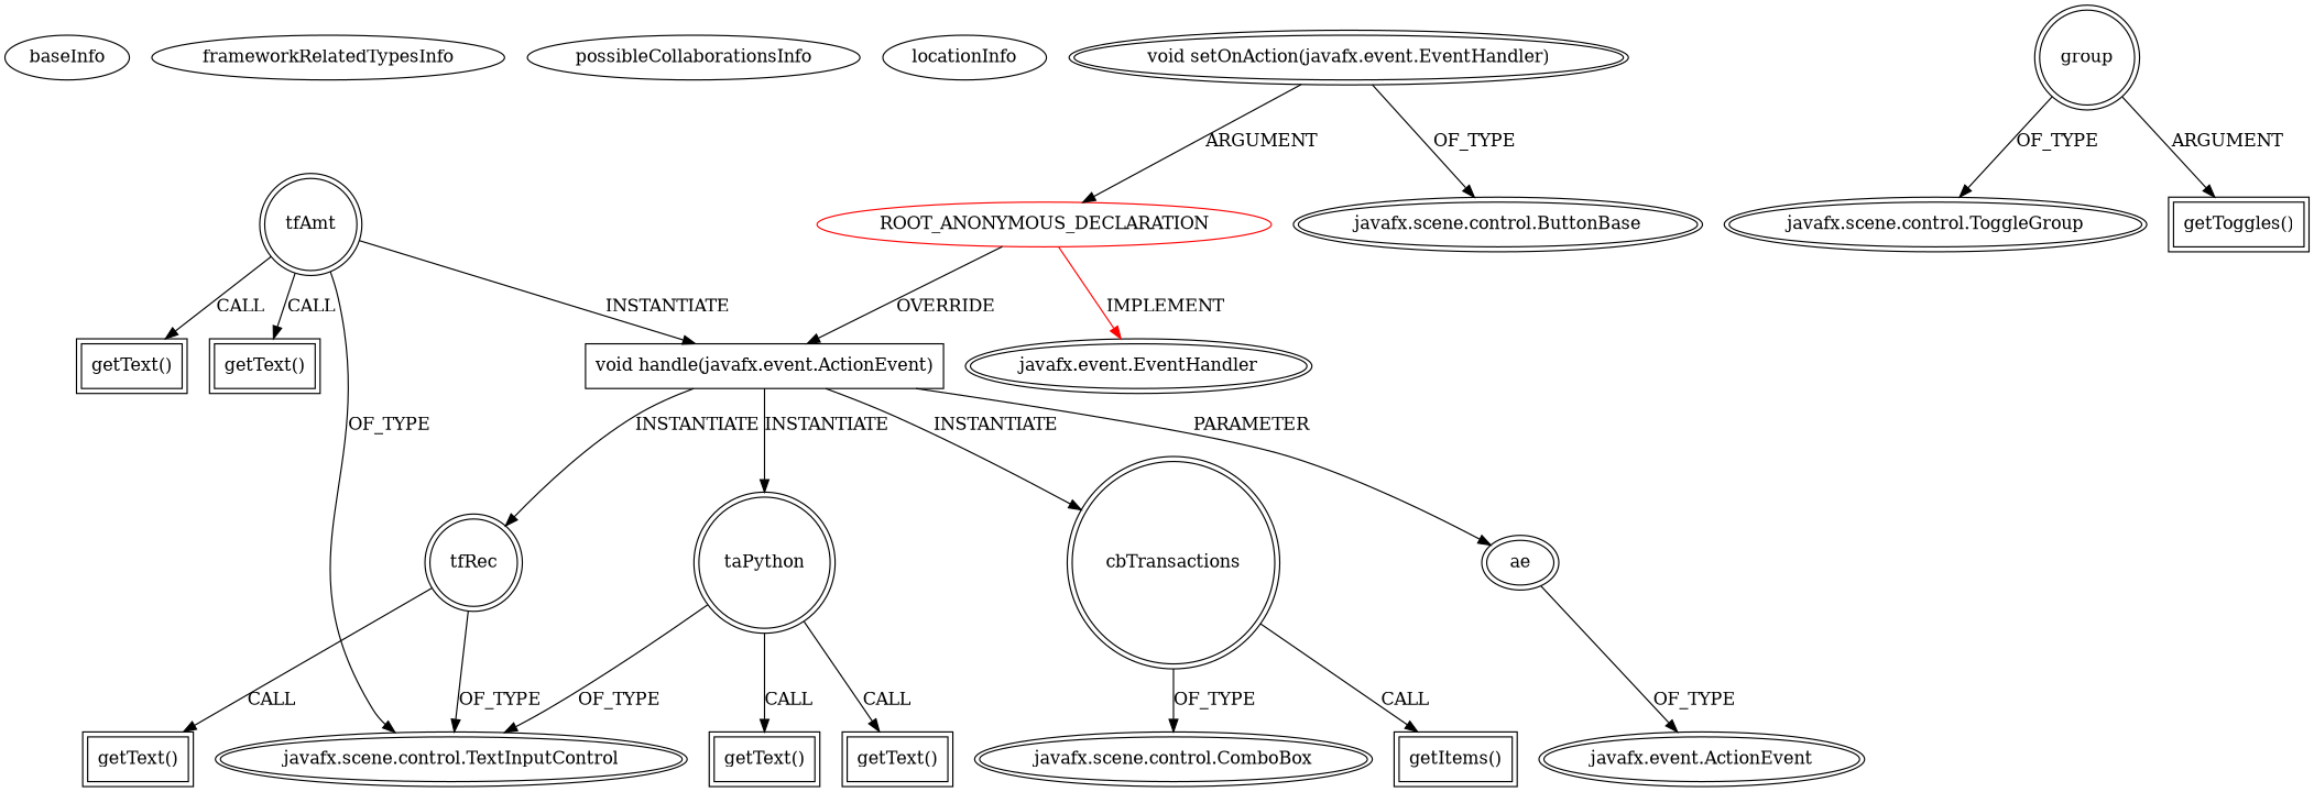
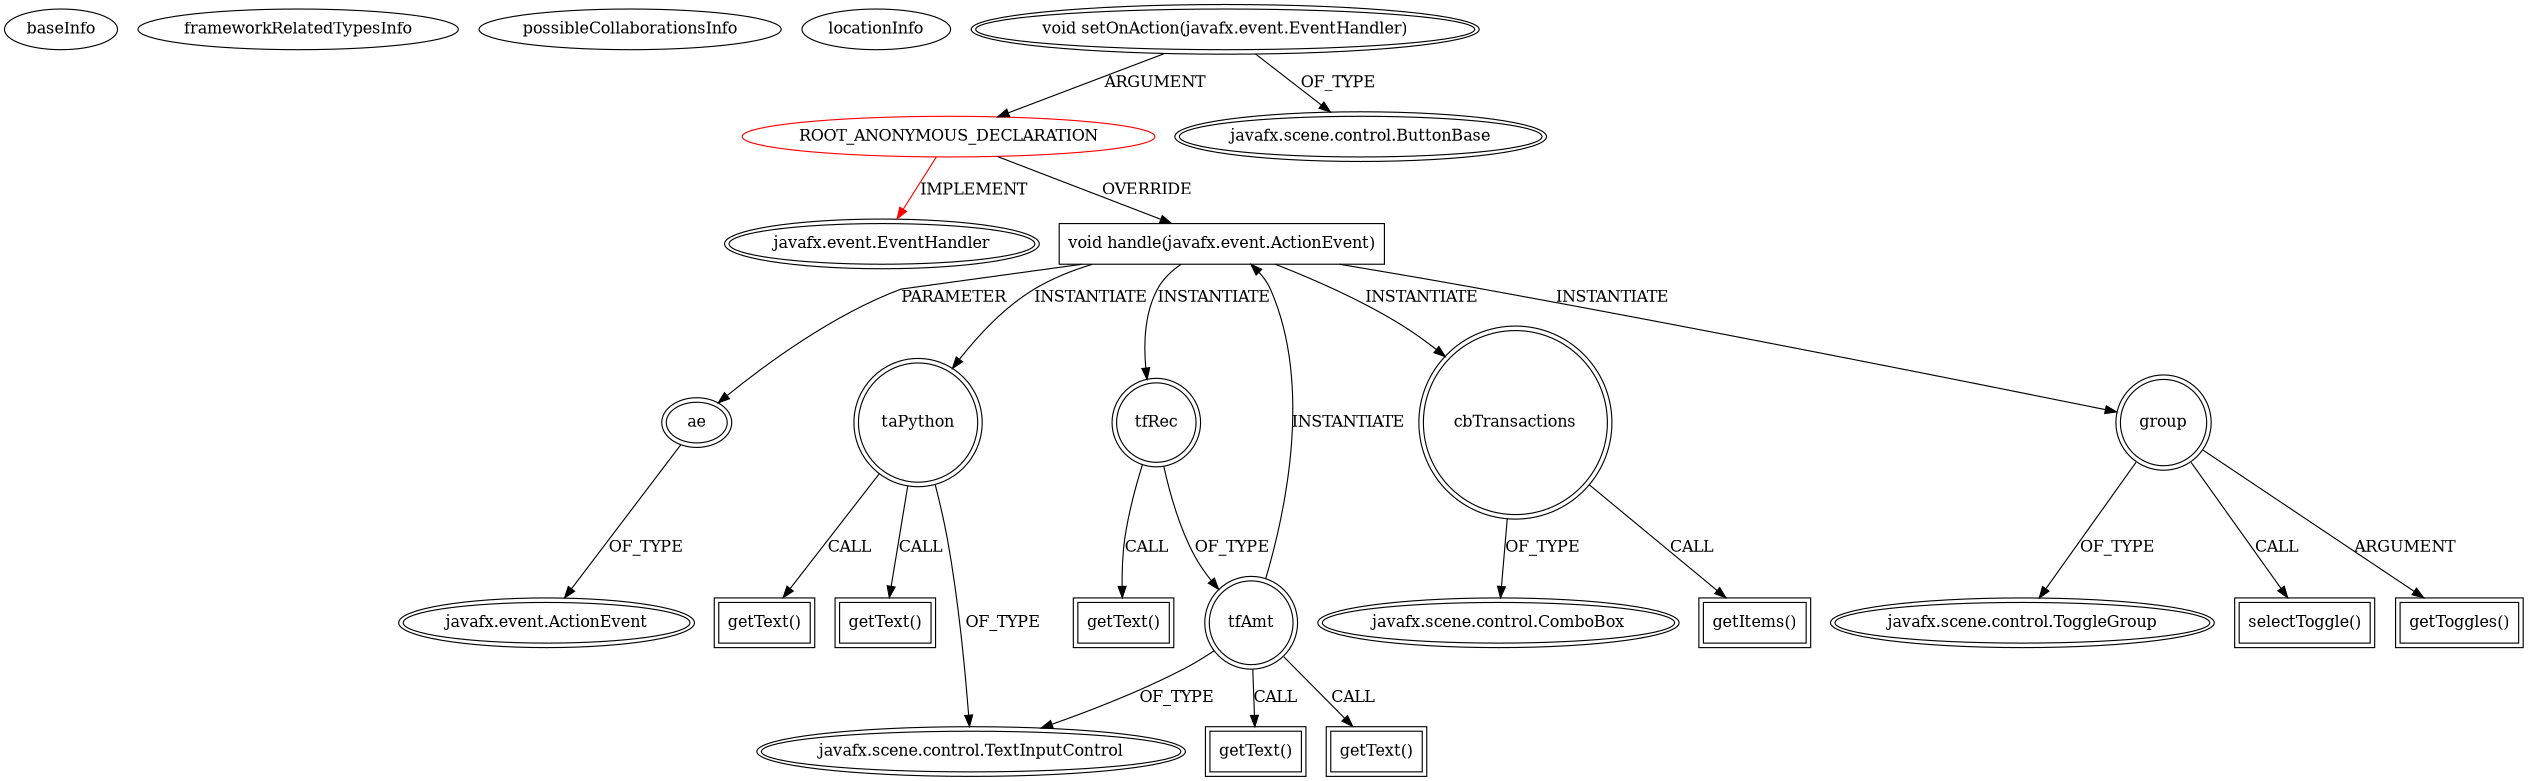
  digraph {
    node [isFrameworkType=true vertexType=INSIDE_CALL peripheries=2]
    baseInfo [category=extension_graph graphId=2608 isAnonymous=true possibleRelation=false isFrameworkType="" vertexType="" peripheries=""]
    frameworkRelatedTypesInfo [0="javafx.event.EventHandler" isFrameworkType="" vertexType="" peripheries=""]
    possibleCollaborationsInfo [isFrameworkType="" vertexType="" peripheries=""]
    locationInfo [contextSignature="void initGenerateForm()" filePath="/egordon-btcoracle/btcoracle-master/btcoracle/src/orclient/components/Home.java" graphId=2608 projectName="egordon-btcoracle" isFrameworkType="" vertexType="" peripheries=""]
    n5 [color=red isFrameworkType=false label=ROOT_ANONYMOUS_DECLARATION vertexType=ROOT_ANONYMOUS_DECLARATION peripheries=""]
    n6 [label="javafx.event.EventHandler" vertexType=FRAMEWORK_INTERFACE_TYPE]
    n7 [isFrameworkType=false label="void handle(javafx.event.ActionEvent)" shape=box vertexType=OVERRIDING_METHOD_DECLARATION peripheries=""]
    n8 [label=ae vertexType=PARAMETER_DECLARATION]
    n9 [label=tfRec shape=circle vertexType=VARIABLE_EXPRESION]
    n10 [label=taPython shape=circle vertexType=VARIABLE_EXPRESION]
    n11 [label=cbTransactions shape=circle vertexType=VARIABLE_EXPRESION]
    n12 [label=group shape=circle vertexType=VARIABLE_EXPRESION]
    n13 [label="void setOnAction(javafx.event.EventHandler)" vertexType=OUTSIDE_CALL]
    n14 [label="javafx.scene.control.ButtonBase" vertexType=FRAMEWORK_CLASS_TYPE]
    n15 [label="javafx.event.ActionEvent" vertexType=FRAMEWORK_CLASS_TYPE]
    n16 [label=tfAmt shape=circle vertexType=VARIABLE_EXPRESION]
    n17 [label="javafx.scene.control.TextInputControl" vertexType=FRAMEWORK_CLASS_TYPE]
    n18 [label="getText()" shape=box]
    n19 [label="getText()" shape=box]
    n20 [label="getText()" shape=box]
    n21 [label="getText()" shape=box]
    n22 [label="getText()" shape=box]
    n23 [label="javafx.scene.control.ComboBox" vertexType=FRAMEWORK_CLASS_TYPE]
    n24 [label="getItems()" shape=box]
    n25 [label="javafx.scene.control.ToggleGroup" vertexType=FRAMEWORK_CLASS_TYPE]
+   n26 [label="selectToggle()" shape=box]
    n27 [label="getToggles()" shape=box]
    n5 -> n6 [color=red label=IMPLEMENT]
    n5 -> n7 [label=OVERRIDE]
    n7 -> n8 [label=PARAMETER]
    n7 -> n9 [label=INSTANTIATE]
    n7 -> n10 [label=INSTANTIATE]
    n7 -> n11 [label=INSTANTIATE]
+   n7 -> n12 [label=INSTANTIATE]
    n8 -> n15 [label=OF_TYPE]
-   n9 -> n17 [label=OF_TYPE]
+   n9 -> n16 [label=OF_TYPE]
    n9 -> n20 [label=CALL]
    n10 -> n17 [label=OF_TYPE]
    n10 -> n21 [label=CALL]
    n10 -> n22 [label=CALL]
    n11 -> n23 [label=OF_TYPE]
    n11 -> n24 [label=CALL]
    n12 -> n25 [label=OF_TYPE]
+   n12 -> n26 [label=CALL]
    n12 -> n27 [label=ARGUMENT]
    n13 -> n5 [label=ARGUMENT]
    n13 -> n14 [label=OF_TYPE]
    n16 -> n7 [label=INSTANTIATE]
    n16 -> n17 [label=OF_TYPE]
    n16 -> n18 [label=CALL]
    n16 -> n19 [label=CALL]
  }
